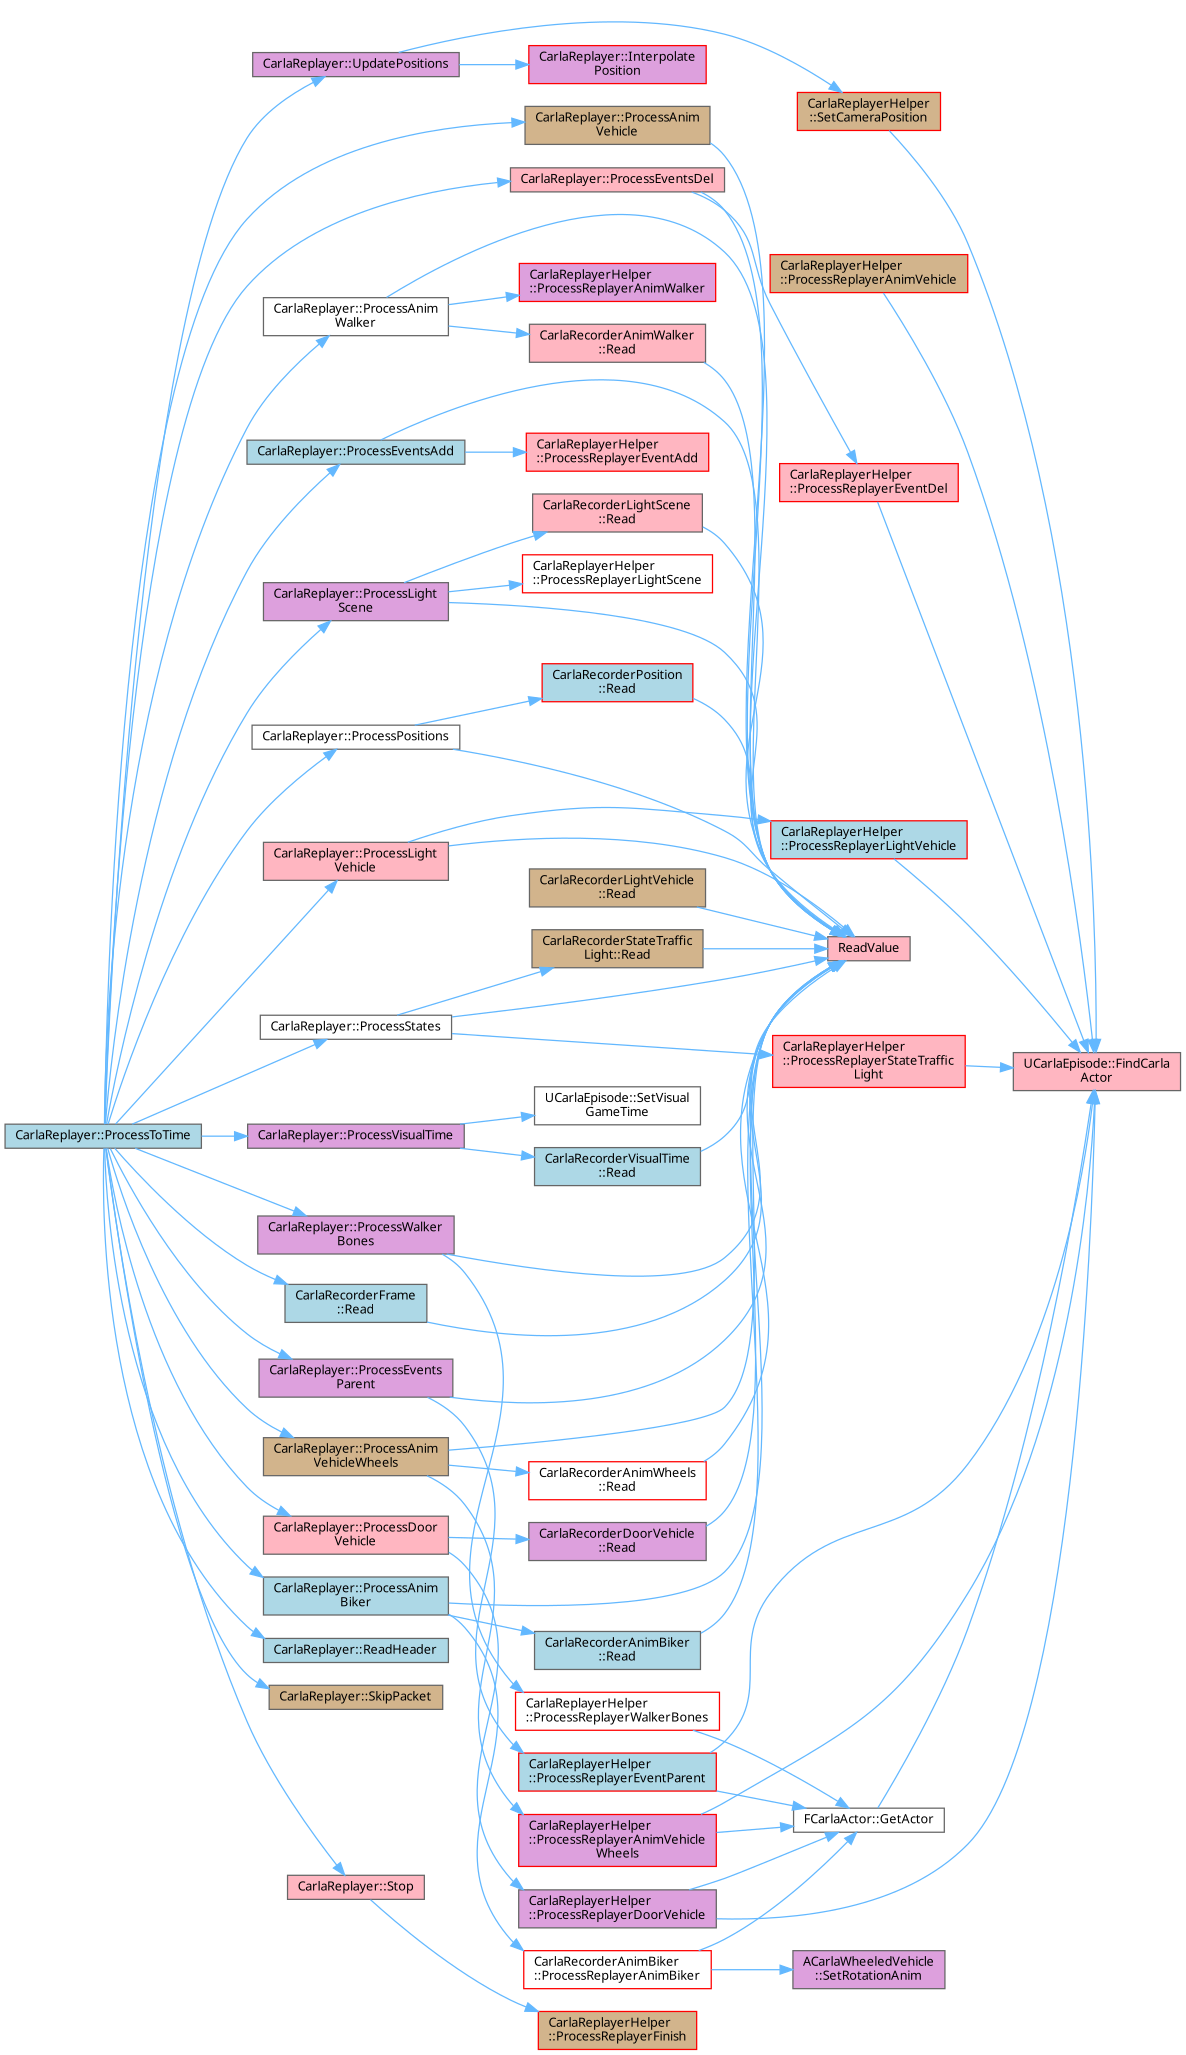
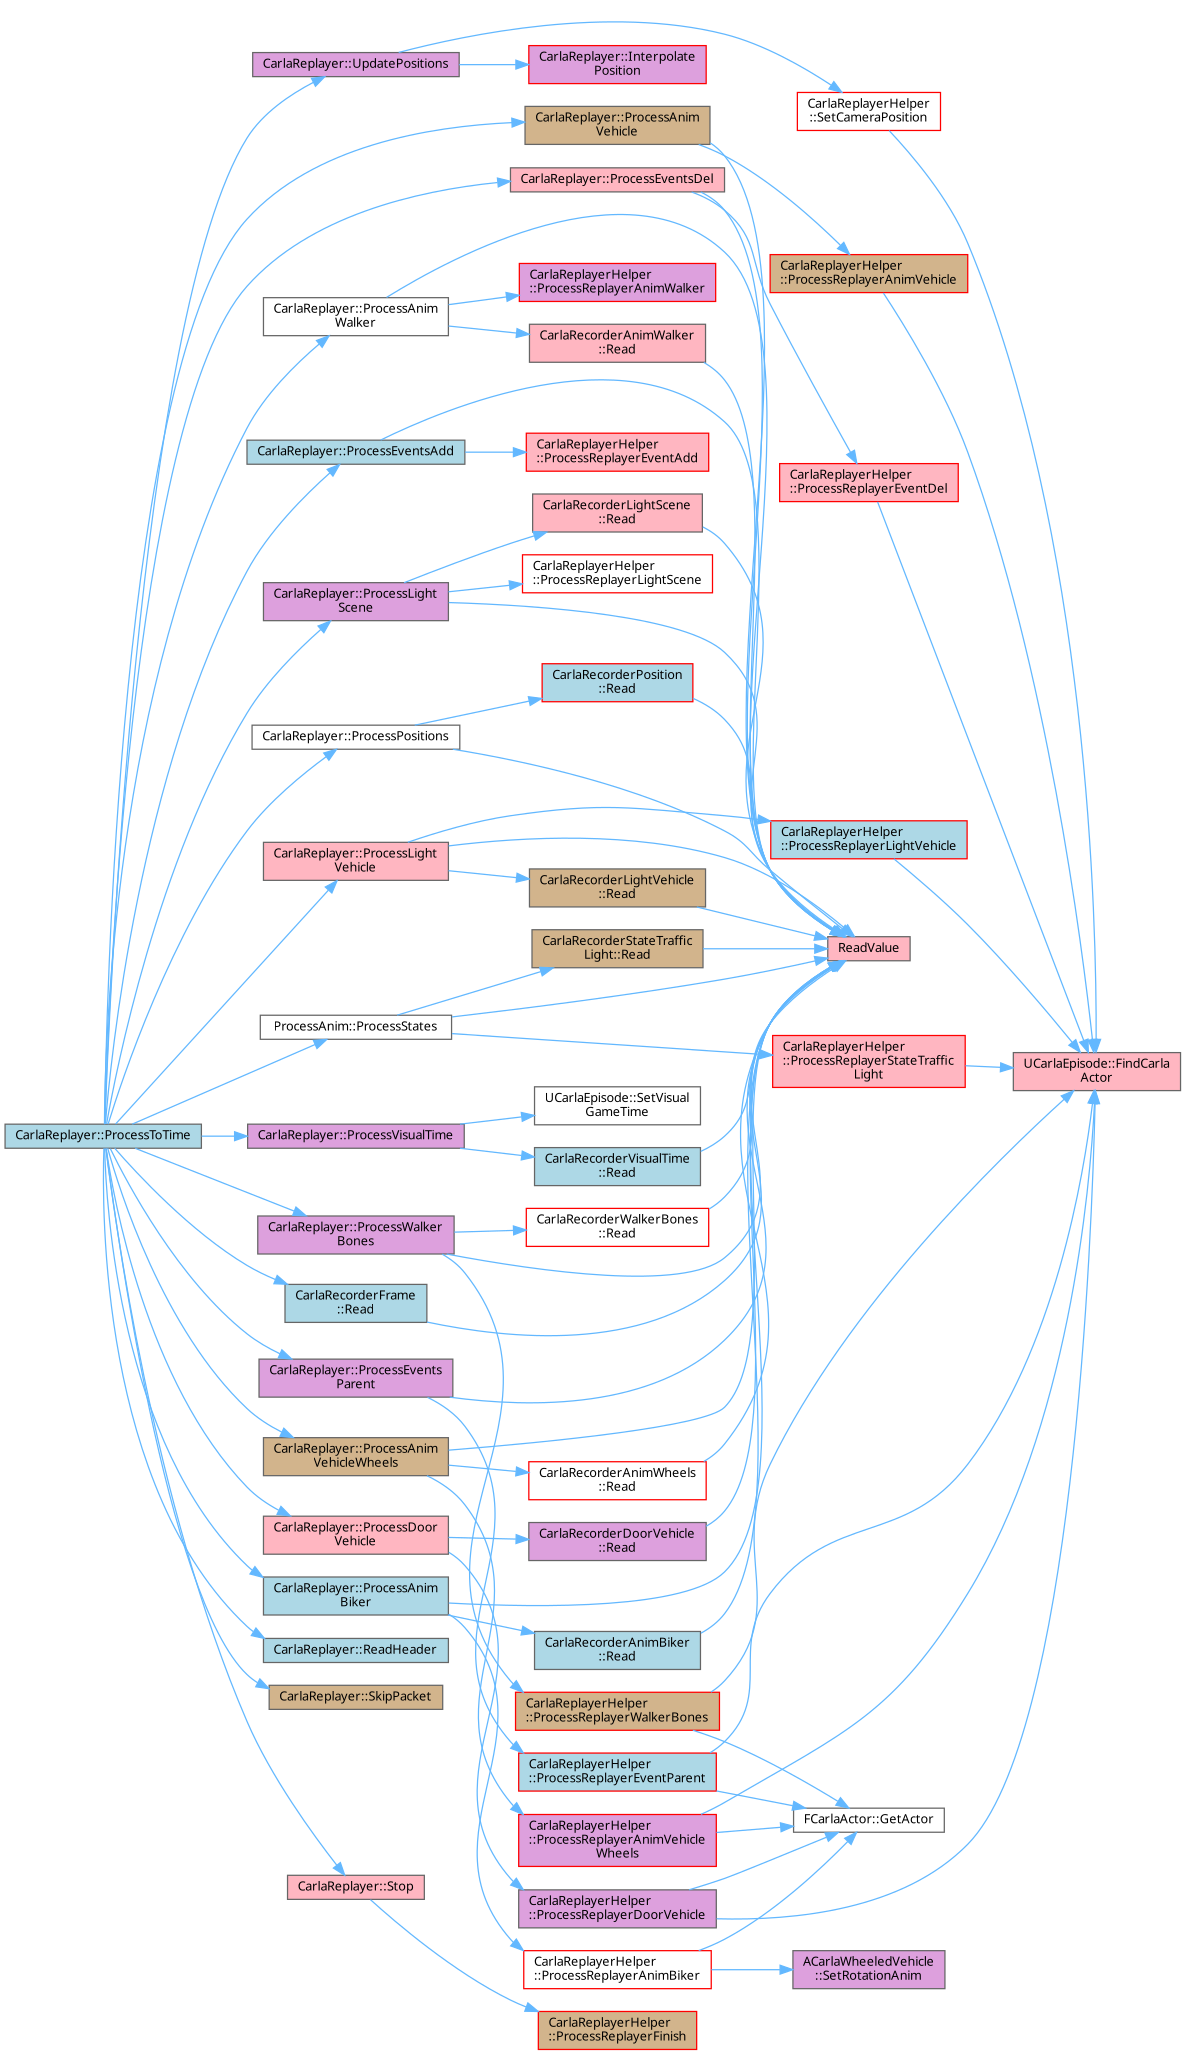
  digraph {
    fontname="Noto Sans"
    rankdir=LR
    node [color=grey40 fillcolor=lightpink fontname="Noto Sans" fontsize=10 shape=box style=filled]
    edge [color=steelblue1 fontname="Noto Sans" fontsize=10 labelfontname=Helvetica labelfontsize=10 style=solid]
    n1 [color=gray40 fillcolor=lightblue fontcolor=black height=0.2 label="CarlaReplayer::ProcessToTime" width=0.4]
    n2 [fillcolor=lightblue height=0.2 label="CarlaReplayer::ProcessAnim\lBiker" width=0.4]
    n3 [fillcolor=tan height=0.2 label="CarlaReplayer::ProcessAnim\lVehicle" width=0.4]
    n4 [fillcolor=tan height=0.2 label="CarlaReplayer::ProcessAnim\lVehicleWheels" width=0.4]
    n5 [fillcolor=white height=0.2 label="CarlaReplayer::ProcessAnim\lWalker" width=0.4]
    n6 [height=0.2 label="CarlaReplayer::ProcessDoor\lVehicle" width=0.4]
    n7 [fillcolor=lightblue height=0.2 label="CarlaReplayer::ProcessEventsAdd" width=0.4]
    n8 [height=0.2 label="CarlaReplayer::ProcessEventsDel" width=0.4]
    n9 [fillcolor=plum height=0.2 label="CarlaReplayer::ProcessEvents\lParent" width=0.4]
    n10 [fillcolor=plum height=0.2 label="CarlaReplayer::ProcessLight\lScene" width=0.4]
    n11 [height=0.2 label="CarlaReplayer::ProcessLight\lVehicle" width=0.4]
    n12 [fillcolor=white height=0.2 label="CarlaReplayer::ProcessPositions" width=0.4]
-   n13 [fillcolor=white height=0.2 label="CarlaReplayer::ProcessStates" width=0.4]
+   n13 [fillcolor=white height=0.2 label="ProcessAnim::ProcessStates" width=0.4]
    n14 [fillcolor=plum height=0.2 label="CarlaReplayer::ProcessVisualTime" width=0.4]
    n15 [fillcolor=plum height=0.2 label="CarlaReplayer::ProcessWalker\lBones" width=0.4]
    n16 [fillcolor=lightblue height=0.2 label="CarlaRecorderFrame\l::Read" width=0.4]
    n17 [fillcolor=lightblue height=0.2 label="CarlaReplayer::ReadHeader" width=0.4]
    n18 [fillcolor=tan height=0.2 label="CarlaReplayer::SkipPacket" width=0.4]
    n19 [height=0.2 label="CarlaReplayer::Stop" width=0.4]
    n20 [fillcolor=plum height=0.2 label="CarlaReplayer::UpdatePositions" width=0.4]
-   n21 [color=red fillcolor=white height=0.2 label="CarlaRecorderAnimBiker\l::ProcessReplayerAnimBiker" width=0.4]
+   n21 [color=red fillcolor=white height=0.2 label="CarlaReplayerHelper\l::ProcessReplayerAnimBiker" width=0.4]
    n22 [fillcolor=lightblue height=0.2 label="CarlaRecorderAnimBiker\l::Read" width=0.4]
    n23 [height=0.2 label=ReadValue width=0.4]
    n24 [color=red fillcolor=tan height=0.2 label="CarlaReplayerHelper\l::ProcessReplayerAnimVehicle" width=0.4]
    n25 [color=red fillcolor=plum height=0.2 label="CarlaReplayerHelper\l::ProcessReplayerAnimVehicle\lWheels" width=0.4]
    n26 [color=red fillcolor=white height=0.2 label="CarlaRecorderAnimWheels\l::Read" width=0.4]
    n27 [color=red fillcolor=plum height=0.2 label="CarlaReplayerHelper\l::ProcessReplayerAnimWalker" width=0.4]
    n28 [height=0.2 label="CarlaRecorderAnimWalker\l::Read" width=0.4]
    n29 [fillcolor=plum height=0.2 label="CarlaReplayerHelper\l::ProcessReplayerDoorVehicle" width=0.4]
    n30 [fillcolor=plum height=0.2 label="CarlaRecorderDoorVehicle\l::Read" width=0.4]
    n31 [color=red height=0.2 label="CarlaReplayerHelper\l::ProcessReplayerEventAdd" width=0.4]
    n32 [color=red height=0.2 label="CarlaReplayerHelper\l::ProcessReplayerEventDel" width=0.4]
    n33 [color=red fillcolor=lightblue height=0.2 label="CarlaReplayerHelper\l::ProcessReplayerEventParent" width=0.4]
    n34 [color=red fillcolor=white height=0.2 label="CarlaReplayerHelper\l::ProcessReplayerLightScene" width=0.4]
    n35 [height=0.2 label="CarlaRecorderLightScene\l::Read" width=0.4]
    n36 [color=red fillcolor=lightblue height=0.2 label="CarlaReplayerHelper\l::ProcessReplayerLightVehicle" width=0.4]
    n37 [fillcolor=tan height=0.2 label="CarlaRecorderLightVehicle\l::Read" width=0.4]
    n38 [color=red fillcolor=lightblue height=0.2 label="CarlaRecorderPosition\l::Read" width=0.4]
    n39 [color=red height=0.2 label="CarlaReplayerHelper\l::ProcessReplayerStateTraffic\lLight" width=0.4]
    n40 [fillcolor=tan height=0.2 label="CarlaRecorderStateTraffic\lLight::Read" width=0.4]
    n41 [fillcolor=lightblue height=0.2 label="CarlaRecorderVisualTime\l::Read" width=0.4]
    n42 [fillcolor=white height=0.2 label="UCarlaEpisode::SetVisual\lGameTime" width=0.4]
-   n43 [color=red fillcolor=white height=0.2 label="CarlaReplayerHelper\l::ProcessReplayerWalkerBones" width=0.4]
+   n43 [color=red fillcolor=tan height=0.2 label="CarlaReplayerHelper\l::ProcessReplayerWalkerBones" width=0.4]
+   n44 [color=red fillcolor=white height=0.2 label="CarlaRecorderWalkerBones\l::Read" width=0.4]
    n45 [color=red fillcolor=tan height=0.2 label="CarlaReplayerHelper\l::ProcessReplayerFinish" width=0.4]
    n46 [color=red fillcolor=plum height=0.2 label="CarlaReplayer::Interpolate\lPosition" width=0.4]
-   n47 [color=red fillcolor=tan height=0.2 label="CarlaReplayerHelper\l::SetCameraPosition" width=0.4]
+   n47 [color=red fillcolor=white height=0.2 label="CarlaReplayerHelper\l::SetCameraPosition" width=0.4]
    n48 [fillcolor=white height=0.2 label="FCarlaActor::GetActor" width=0.4]
    n49 [fillcolor=plum height=0.2 label="ACarlaWheeledVehicle\l::SetRotationAnim" width=0.4]
    n50 [height=0.2 label="UCarlaEpisode::FindCarla\lActor" width=0.4]
    n1 -> n2
    n1 -> n3
    n1 -> n4
    n1 -> n5
    n1 -> n6
    n1 -> n7
    n1 -> n8
    n1 -> n9
    n1 -> n10
    n1 -> n11
    n1 -> n12
    n1 -> n13
    n1 -> n14
    n1 -> n15
    n1 -> n16
    n1 -> n17
    n1 -> n18
    n1 -> n19
    n1 -> n20
    n2 -> n21
    n2 -> n22
    n2 -> n23
    n3 -> n23
+   n3 -> n24
    n4 -> n23
    n4 -> n25
    n4 -> n26
    n5 -> n23
    n5 -> n27
    n5 -> n28
    n6 -> n29
    n6 -> n30
    n7 -> n23
    n7 -> n31
    n8 -> n23
    n8 -> n32
    n9 -> n23
    n9 -> n33
    n10 -> n23
    n10 -> n34
    n10 -> n35
    n11 -> n23
    n11 -> n36
+   n11 -> n37
    n12 -> n23
    n12 -> n38
    n13 -> n23
    n13 -> n39
    n13 -> n40
    n14 -> n41
    n14 -> n42
    n15 -> n23
    n15 -> n43
+   n15 -> n44
    n16 -> n23
    n19 -> n45
    n20 -> n46
    n20 -> n47
    n21 -> n48
    n21 -> n49
    n22 -> n23
    n24 -> n50
    n25 -> n48
    n25 -> n50
    n26 -> n23
    n28 -> n23
    n29 -> n48
    n29 -> n50
    n30 -> n23
    n32 -> n50
    n33 -> n48
    n33 -> n50
    n35 -> n23
    n36 -> n50
    n37 -> n23
    n38 -> n23
    n39 -> n50
    n40 -> n23
    n41 -> n23
    n43 -> n48
-   n48 -> n50
+   n43 -> n50
+   n44 -> n23
    n47 -> n50
  }
